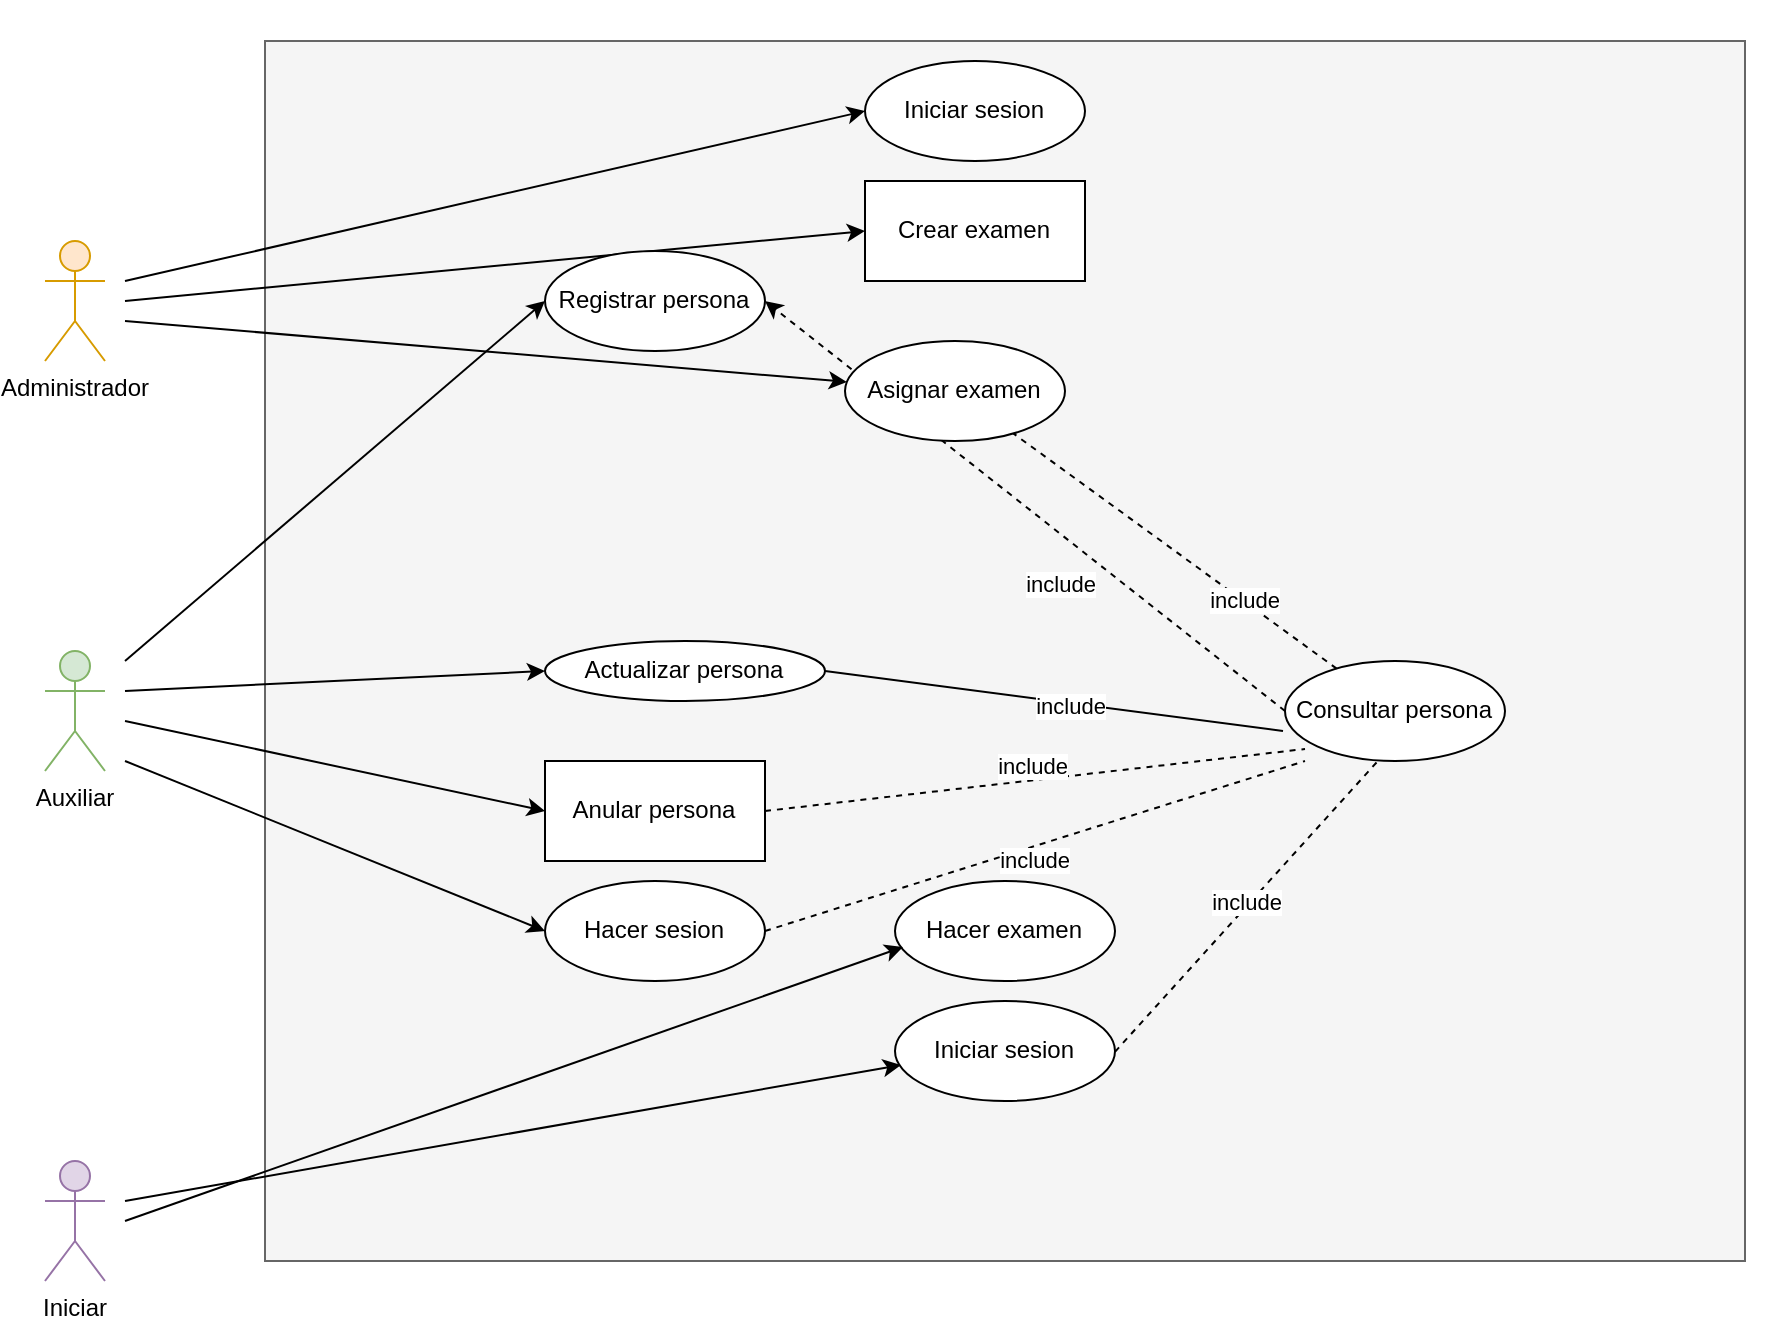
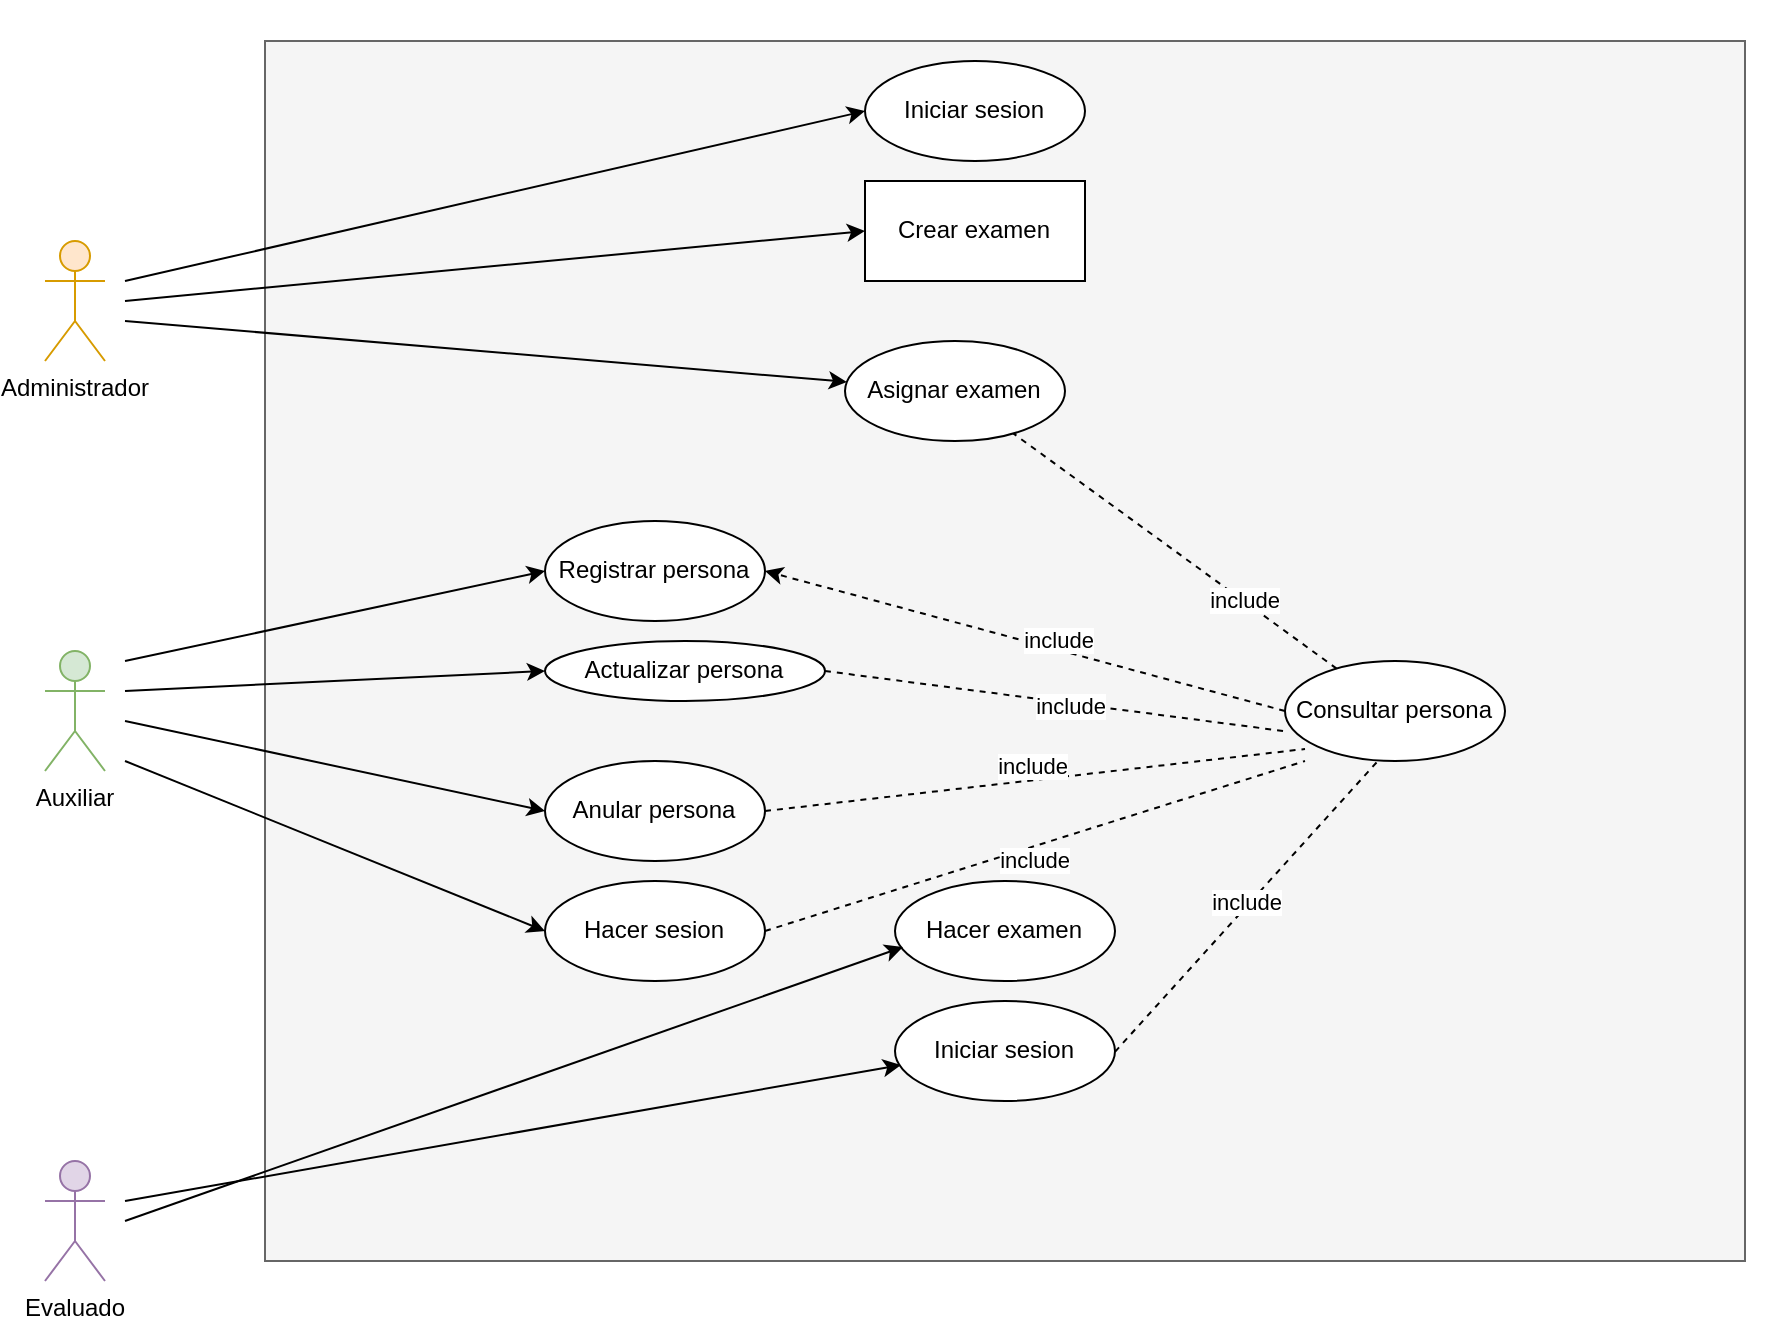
  <mxCell id="0" />
  <mxCell id="1" parent="0" />
  <mxCell id="2" value="" style="rounded=0;whiteSpace=wrap;html=1;shadow=0;glass=0;fillColor=#f5f5f5;strokeColor=#666666;fontColor=#333333;" parent="1" vertex="1"><mxGeometry x="130" y="20" width="740" height="610" as="geometry" /></mxCell>
  <mxCell id="3" value="Administrador" style="shape=umlActor;verticalLabelPosition=bottom;verticalAlign=top;html=1;rounded=0;fillColor=#ffe6cc;strokeColor=#d79b00;" parent="1" vertex="1"><mxGeometry x="20" y="120" width="30" height="60" as="geometry" /></mxCell>
  <mxCell id="4" value="Auxiliar" style="shape=umlActor;verticalLabelPosition=bottom;verticalAlign=top;html=1;rounded=0;fillColor=#d5e8d4;strokeColor=#82b366;" parent="1" vertex="1"><mxGeometry x="20" y="325" width="30" height="60" as="geometry" /></mxCell>
  <mxCell id="5" value="Iniciar sesion" style="ellipse;whiteSpace=wrap;html=1;rounded=0;" parent="1" vertex="1"><mxGeometry x="430" y="30" width="110" height="50" as="geometry" /></mxCell>
- <mxCell id="6" value="Iniciar" style="shape=umlActor;verticalLabelPosition=bottom;verticalAlign=top;html=1;rounded=0;fillColor=#e1d5e7;strokeColor=#9673a6;" parent="1" vertex="1"><mxGeometry x="20" y="580" width="30" height="60" as="geometry" /></mxCell>
+ <mxCell id="6" value="Evaluado" style="shape=umlActor;verticalLabelPosition=bottom;verticalAlign=top;html=1;rounded=0;fillColor=#e1d5e7;strokeColor=#9673a6;" parent="1" vertex="1"><mxGeometry x="20" y="580" width="30" height="60" as="geometry" /></mxCell>
  <mxCell id="7" value="" style="endArrow=classic;html=1;rounded=0;entryX=0;entryY=0.5;entryDx=0;entryDy=0;" parent="1" target="5" edge="1"><mxGeometry width="50" height="50" relative="1" as="geometry"><mxPoint x="60" y="140" as="sourcePoint" /><mxPoint x="610" y="370" as="targetPoint" /></mxGeometry></mxCell>
  <mxCell id="8" value="Crear examen" style="whiteSpace=wrap;html=1;rounded=0;" parent="1" vertex="1"><mxGeometry x="430" y="90" width="110" height="50" as="geometry" /></mxCell>
  <mxCell id="9" value="" style="endArrow=classic;html=1;rounded=0;entryX=0;entryY=0.5;entryDx=0;entryDy=0;" parent="1" target="8" edge="1"><mxGeometry width="50" height="50" relative="1" as="geometry"><mxPoint x="60" y="150" as="sourcePoint" /><mxPoint x="490" y="55" as="targetPoint" /></mxGeometry></mxCell>
  <mxCell id="10" value="Consultar persona" style="ellipse;whiteSpace=wrap;html=1;rounded=0;" parent="1" vertex="1"><mxGeometry x="640" y="330" width="110" height="50" as="geometry" /></mxCell>
  <mxCell id="11" value="" style="endArrow=none;dashed=1;html=1;rounded=0;" parent="1" source="10" target="29" edge="1"><mxGeometry width="50" height="50" relative="1" as="geometry"><mxPoint x="900" y="180" as="sourcePoint" /><mxPoint x="550" y="65" as="targetPoint" /></mxGeometry></mxCell>
  <mxCell id="12" value="include" style="edgeLabel;html=1;align=center;verticalAlign=middle;resizable=0;points=[];rounded=0;" parent="11" vertex="1" connectable="0"><mxGeometry x="-0.571" relative="1" as="geometry"><mxPoint x="-12" y="-9" as="offset" /></mxGeometry></mxCell>
- <mxCell id="13" value="Registrar persona" style="ellipse;whiteSpace=wrap;html=1;rounded=0;" parent="1" vertex="1"><mxGeometry x="270" y="125" width="110" height="50" as="geometry" /></mxCell>
+ <mxCell id="13" value="Registrar persona" style="ellipse;whiteSpace=wrap;html=1;rounded=0;" parent="1" vertex="1"><mxGeometry x="270" y="260" width="110" height="50" as="geometry" /></mxCell>
  <mxCell id="14" value="" style="endArrow=classic;html=1;rounded=0;entryX=0;entryY=0.5;entryDx=0;entryDy=0;" parent="1" target="17" edge="1"><mxGeometry width="50" height="50" relative="1" as="geometry"><mxPoint x="60" y="345" as="sourcePoint" /><mxPoint x="480" y="145" as="targetPoint" /></mxGeometry></mxCell>
  <mxCell id="15" value="" style="endArrow=classic;dashed=1;html=1;rounded=0;entryX=1;entryY=0.5;entryDx=0;entryDy=0;exitX=0;exitY=0.5;exitDx=0;exitDy=0;" parent="1" source="10" target="13" edge="1"><mxGeometry width="50" height="50" relative="1" as="geometry"><mxPoint x="634" y="482" as="sourcePoint" /><mxPoint x="485" y="320" as="targetPoint" /></mxGeometry></mxCell>
  <mxCell id="16" value="include" style="edgeLabel;html=1;align=center;verticalAlign=middle;resizable=0;points=[];rounded=0;" parent="15" vertex="1" connectable="0"><mxGeometry x="-0.571" relative="1" as="geometry"><mxPoint x="-57" y="-20" as="offset" /></mxGeometry></mxCell>
  <mxCell id="17" value="Actualizar persona" style="ellipse;whiteSpace=wrap;html=1;rounded=0;" parent="1" vertex="1"><mxGeometry x="270" y="320" width="140" height="30" as="geometry" /></mxCell>
- <mxCell id="18" value="Anular persona" style="whiteSpace=wrap;html=1;rounded=0;" parent="1" vertex="1"><mxGeometry x="270" y="380" width="110" height="50" as="geometry" /></mxCell>
+ <mxCell id="18" value="Anular persona" style="ellipse;whiteSpace=wrap;html=1;rounded=0;" parent="1" vertex="1"><mxGeometry x="270" y="380" width="110" height="50" as="geometry" /></mxCell>
  <mxCell id="19" value="" style="endArrow=classic;html=1;rounded=0;entryX=0;entryY=0.5;entryDx=0;entryDy=0;" parent="1" target="18" edge="1"><mxGeometry width="50" height="50" relative="1" as="geometry"><mxPoint x="60" y="360" as="sourcePoint" /><mxPoint x="400" y="355" as="targetPoint" /></mxGeometry></mxCell>
  <mxCell id="20" value="" style="endArrow=classic;html=1;rounded=0;entryX=0;entryY=0.5;entryDx=0;entryDy=0;" parent="1" target="13" edge="1"><mxGeometry width="50" height="50" relative="1" as="geometry"><mxPoint x="60" y="330" as="sourcePoint" /><mxPoint x="410" y="365" as="targetPoint" /></mxGeometry></mxCell>
- <mxCell id="21" value="" style="endArrow=none;dashed=0;html=1;rounded=0;entryX=1;entryY=0.5;entryDx=0;entryDy=0;exitX=-0.009;exitY=0.7;exitDx=0;exitDy=0;exitPerimeter=0;" parent="1" source="10" target="17" edge="1"><mxGeometry width="50" height="50" relative="1" as="geometry"><mxPoint x="590" y="365" as="sourcePoint" /><mxPoint x="460" y="305" as="targetPoint" /></mxGeometry></mxCell>
+ <mxCell id="21" value="" style="endArrow=none;dashed=1;html=1;rounded=0;entryX=1;entryY=0.5;entryDx=0;entryDy=0;exitX=-0.009;exitY=0.7;exitDx=0;exitDy=0;exitPerimeter=0;" parent="1" source="10" target="17" edge="1"><mxGeometry width="50" height="50" relative="1" as="geometry"><mxPoint x="590" y="365" as="sourcePoint" /><mxPoint x="460" y="305" as="targetPoint" /></mxGeometry></mxCell>
  <mxCell id="22" value="include" style="edgeLabel;html=1;align=center;verticalAlign=middle;resizable=0;points=[];rounded=0;" parent="21" vertex="1" connectable="0"><mxGeometry x="-0.571" relative="1" as="geometry"><mxPoint x="-57" y="-6" as="offset" /></mxGeometry></mxCell>
  <mxCell id="23" value="" style="endArrow=none;dashed=1;html=1;rounded=0;exitX=1;exitY=0.5;exitDx=0;exitDy=0;entryX=0.091;entryY=0.88;entryDx=0;entryDy=0;entryPerimeter=0;" parent="1" source="18" target="10" edge="1"><mxGeometry width="50" height="50" relative="1" as="geometry"><mxPoint x="620" y="375" as="sourcePoint" /><mxPoint x="470" y="315" as="targetPoint" /></mxGeometry></mxCell>
  <mxCell id="24" value="include" style="edgeLabel;html=1;align=center;verticalAlign=middle;resizable=0;points=[];rounded=0;" parent="23" vertex="1" connectable="0"><mxGeometry x="-0.571" relative="1" as="geometry"><mxPoint x="76" y="-16" as="offset" /></mxGeometry></mxCell>
  <mxCell id="25" value="Hacer sesion" style="ellipse;whiteSpace=wrap;html=1;rounded=0;" parent="1" vertex="1"><mxGeometry x="270" y="440" width="110" height="50" as="geometry" /></mxCell>
  <mxCell id="26" value="" style="endArrow=classic;html=1;rounded=0;entryX=0;entryY=0.5;entryDx=0;entryDy=0;" parent="1" target="25" edge="1"><mxGeometry width="50" height="50" relative="1" as="geometry"><mxPoint x="60" y="380" as="sourcePoint" /><mxPoint x="400" y="415" as="targetPoint" /></mxGeometry></mxCell>
  <mxCell id="27" value="Hacer examen" style="ellipse;whiteSpace=wrap;html=1;rounded=0;" parent="1" vertex="1"><mxGeometry x="445" y="440" width="110" height="50" as="geometry" /></mxCell>
  <mxCell id="28" value="" style="endArrow=classic;html=1;rounded=0;entryX=0.036;entryY=0.66;entryDx=0;entryDy=0;entryPerimeter=0;" parent="1" target="27" edge="1"><mxGeometry width="50" height="50" relative="1" as="geometry"><mxPoint x="60" y="610" as="sourcePoint" /><mxPoint x="500" y="485" as="targetPoint" /></mxGeometry></mxCell>
  <mxCell id="29" value="Asignar examen" style="ellipse;whiteSpace=wrap;html=1;rounded=0;" parent="1" vertex="1"><mxGeometry x="420" y="170" width="110" height="50" as="geometry" /></mxCell>
  <mxCell id="30" value="" style="endArrow=classic;html=1;rounded=0;" parent="1" target="29" edge="1"><mxGeometry width="50" height="50" relative="1" as="geometry"><mxPoint x="60" y="160" as="sourcePoint" /><mxPoint x="490" y="115" as="targetPoint" /></mxGeometry></mxCell>
  <mxCell id="31" value="Iniciar sesion" style="ellipse;whiteSpace=wrap;html=1;rounded=0;" parent="1" vertex="1"><mxGeometry x="445" y="500" width="110" height="50" as="geometry" /></mxCell>
  <mxCell id="32" value="" style="endArrow=classic;html=1;rounded=0;entryX=0.027;entryY=0.64;entryDx=0;entryDy=0;entryPerimeter=0;" parent="1" target="31" edge="1"><mxGeometry width="50" height="50" relative="1" as="geometry"><mxPoint x="60" y="600" as="sourcePoint" /><mxPoint x="504" y="563" as="targetPoint" /></mxGeometry></mxCell>
  <mxCell id="33" value="" style="endArrow=none;dashed=1;html=1;rounded=0;exitX=1;exitY=0.5;exitDx=0;exitDy=0;" parent="1" source="25" edge="1"><mxGeometry width="50" height="50" relative="1" as="geometry"><mxPoint x="390" y="415" as="sourcePoint" /><mxPoint x="650" y="380" as="targetPoint" /></mxGeometry></mxCell>
  <mxCell id="34" value="include" style="edgeLabel;html=1;align=center;verticalAlign=middle;resizable=0;points=[];rounded=0;" parent="33" vertex="1" connectable="0"><mxGeometry x="-0.571" relative="1" as="geometry"><mxPoint x="76" y="-17" as="offset" /></mxGeometry></mxCell>
  <mxCell id="35" value="" style="endArrow=none;dashed=1;html=1;rounded=0;exitX=1;exitY=0.5;exitDx=0;exitDy=0;entryX=0.422;entryY=0.992;entryDx=0;entryDy=0;entryPerimeter=0;" parent="1" edge="1"><mxGeometry width="50" height="50" relative="1" as="geometry"><mxPoint x="555" y="525.4" as="sourcePoint" /><mxPoint x="686.42" y="380" as="targetPoint" /></mxGeometry></mxCell>
  <mxCell id="36" value="include" style="edgeLabel;html=1;align=center;verticalAlign=middle;resizable=0;points=[];rounded=0;" parent="35" vertex="1" connectable="0"><mxGeometry x="-0.571" relative="1" as="geometry"><mxPoint x="37" y="-44" as="offset" /></mxGeometry></mxCell>
